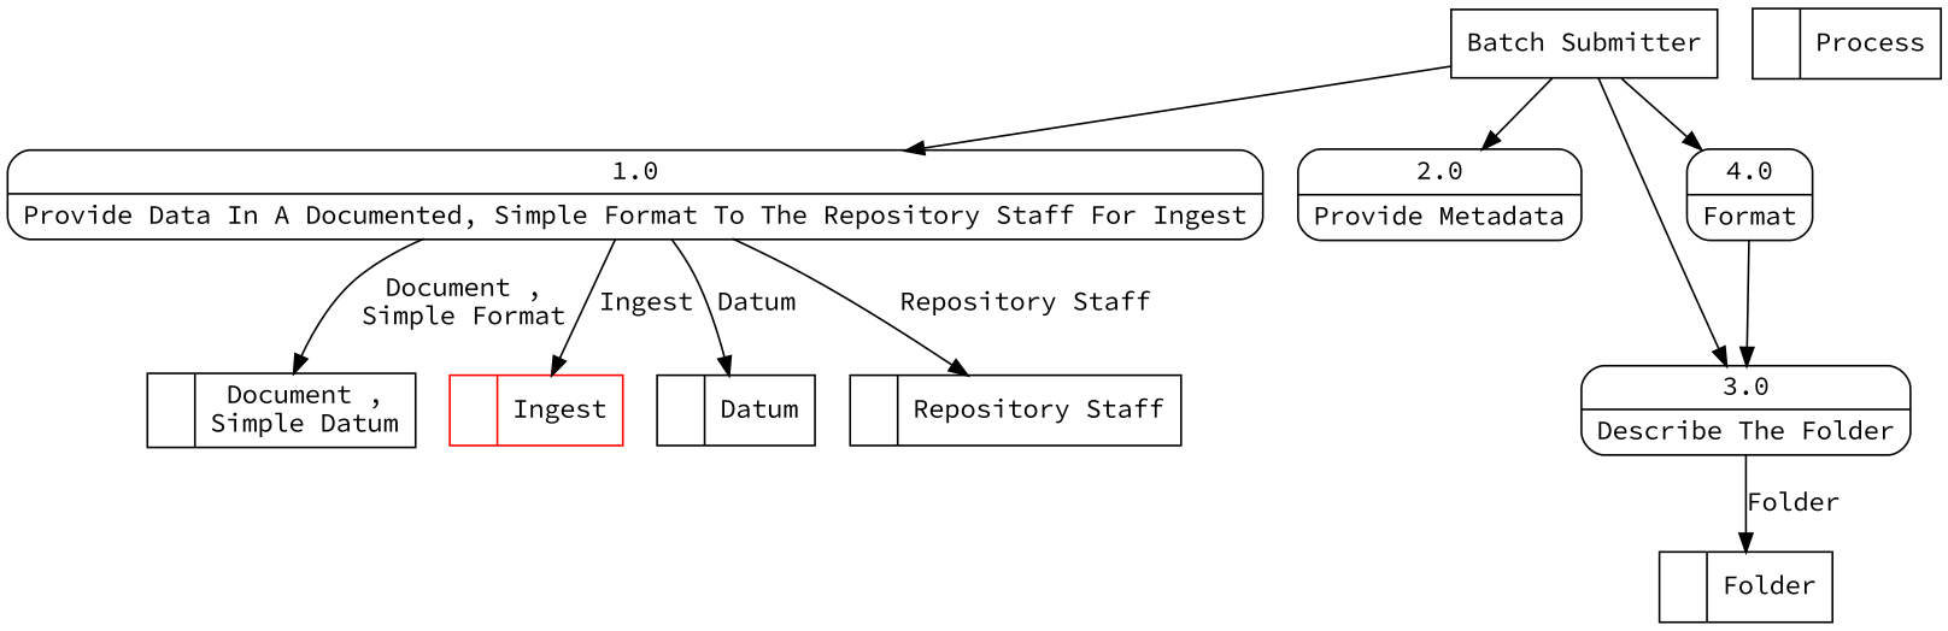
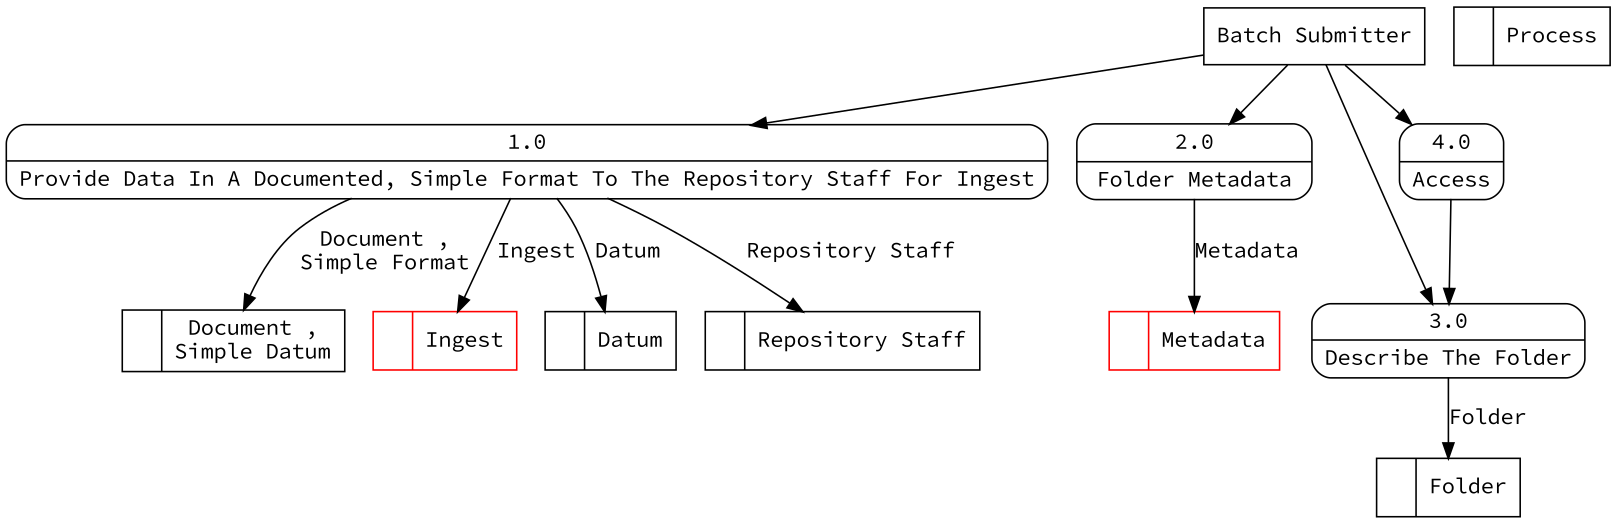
  digraph {
    fontname="Source Code Pro"
    node [fontname="Source Code Pro" shape=record]
    edge [fontname="Source Code Pro"]
    n1 [label="<f0>  |<f1> Document ,\nSimple Datum "]
    n2 [color=red label="<f0>  |<f1> Ingest "]
    n3 [label="<f0>  |<f1> Datum "]
+   n4 [color=red label="<f0>  |<f1> Metadata "]
    n5 [label="<f0>  |<f1> Repository Staff "]
    n6 [label="<f0>  |<f1> Folder "]
    n7 [label="<f0>  |<f1> Process "]
    n8 [label="Batch Submitter" shape=box]
    n9 [label="{<f0> 1.0|<f1> Provide Data In A Documented, Simple Format To The Repository Staff For Ingest }" shape=Mrecord]
-   n10 [label="{<f0> 2.0|<f1> Provide Metadata }" shape=Mrecord]
+   n10 [label="{<f0> 2.0|<f1> Folder Metadata }" shape=Mrecord]
    n11 [label="{<f0> 3.0|<f1> Describe The Folder }" shape=Mrecord]
-   n12 [label="{<f0> 4.0|<f1> Format }" shape=Mrecord]
+   n12 [label="{<f0> 4.0|<f1> Access }" shape=Mrecord]
    n8 -> n9
    n8 -> n10
    n8 -> n11
    n8 -> n12
    n9 -> n1 [label="Document ,\nSimple Format"]
    n9 -> n2 [label=Ingest]
    n9 -> n3 [label=Datum]
    n9 -> n5 [label="Repository Staff"]
+   n10 -> n4 [label=Metadata]
    n11 -> n6 [label=Folder]
    n12 -> n11
  }
